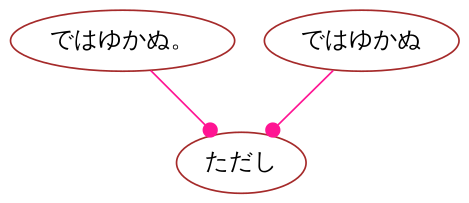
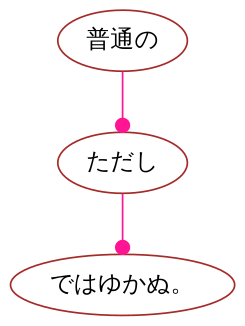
  digraph {
    node [color=brown]
    edge [arrowhead=dot color=deeppink]
    n1 [label="ただし"]
    n2 [label="ではゆかぬ。"]
-   n3 [label="ではゆかぬ"]
-   n2 -> n1
+   n3 [label="普通の"]
+   n1 -> n2
    n3 -> n1
  }
